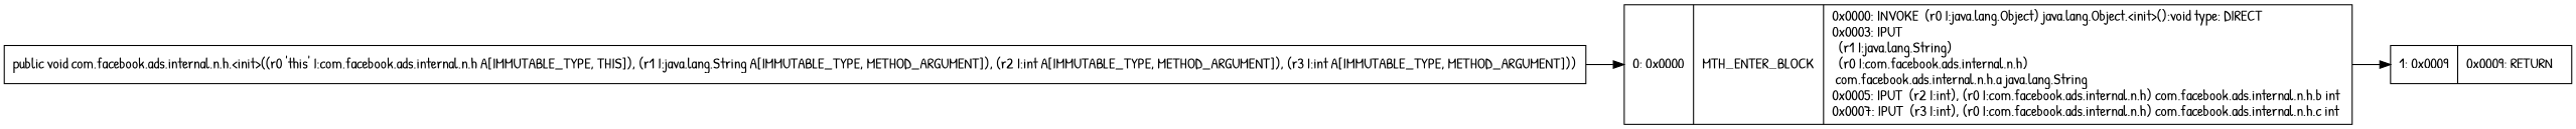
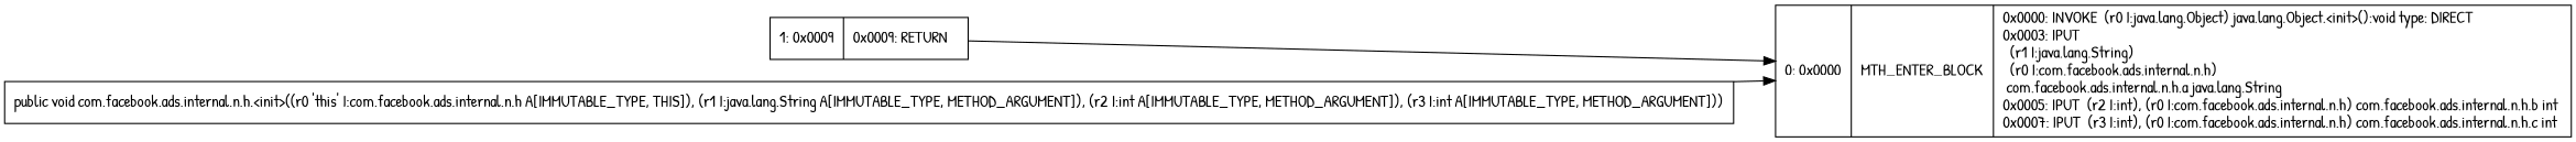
  digraph {
    rankdir=LR
    fontname="Patrick Hand"
    node [shape=record fontname="Patrick Hand"]
    edge [fontname="Patrick Hand"]
    n1 [label="{0\:\ 0x0000|MTH_ENTER_BLOCK\l|0x0000: INVOKE  (r0 I:java.lang.Object) java.lang.Object.\<init\>():void type: DIRECT \l0x0003: IPUT  \l  (r1 I:java.lang.String)\l  (r0 I:com.facebook.ads.internal.n.h)\l com.facebook.ads.internal.n.h.a java.lang.String \l0x0005: IPUT  (r2 I:int), (r0 I:com.facebook.ads.internal.n.h) com.facebook.ads.internal.n.h.b int \l0x0007: IPUT  (r3 I:int), (r0 I:com.facebook.ads.internal.n.h) com.facebook.ads.internal.n.h.c int \l}"]
    n2 [label="{1\:\ 0x0009|0x0009: RETURN   \l}"]
    n3 [label="{public void com.facebook.ads.internal.n.h.\<init\>((r0 'this' I:com.facebook.ads.internal.n.h A[IMMUTABLE_TYPE, THIS]), (r1 I:java.lang.String A[IMMUTABLE_TYPE, METHOD_ARGUMENT]), (r2 I:int A[IMMUTABLE_TYPE, METHOD_ARGUMENT]), (r3 I:int A[IMMUTABLE_TYPE, METHOD_ARGUMENT])) }"]
-   n1 -> n2
+   n2 -> n1
    n3 -> n1
  }
